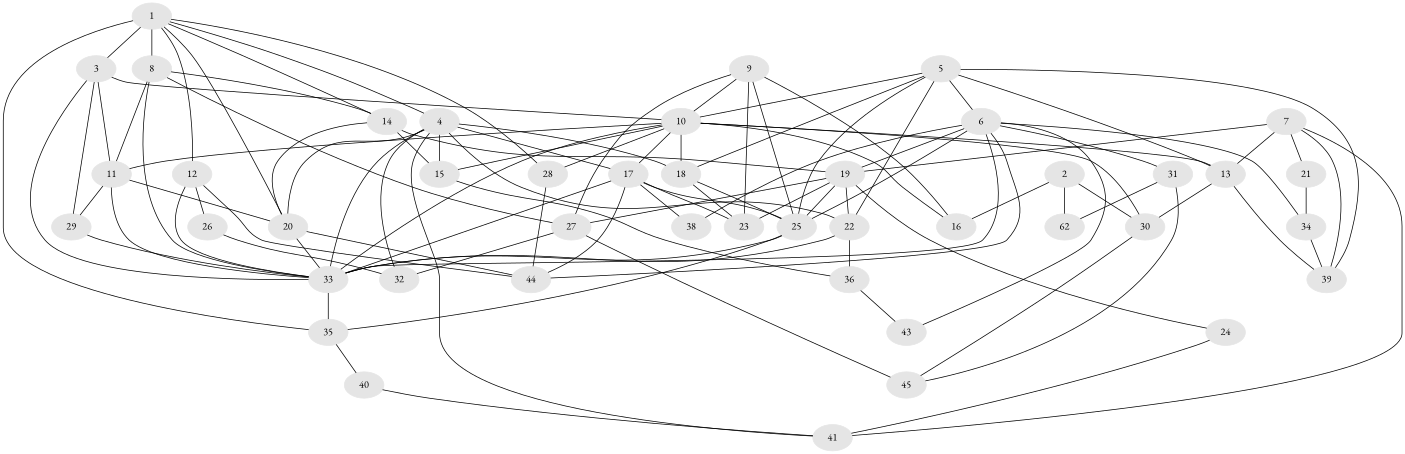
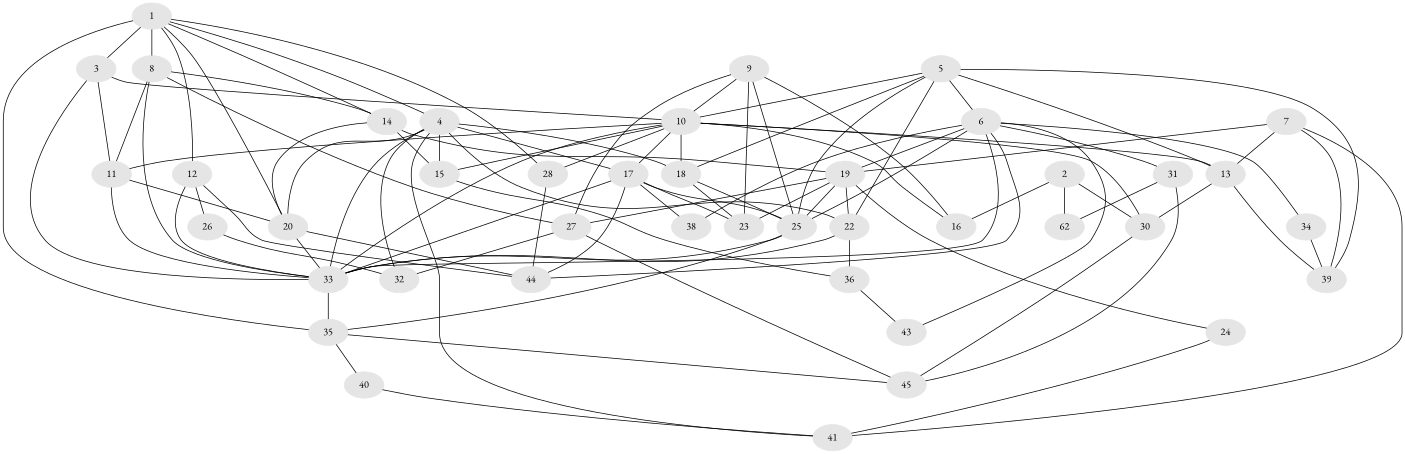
  graph {
    fontname="EB Garamond"
    node [color=gray90 fontname="EB Garamond" style=filled]
    edge [fontname="EB Garamond" weight=1.0]
    1
    3
    4
    8
    12
    14
    20
    28
    35
    10
    11
-   29
    33
    15
    17
    18
    22
    32
    41
    27
    44
    26
    19
    45
    40
    2
    16
    30
    n29 [label=62]
    13
    36
    25
    38
    23
    5
    6
    39
    31
    34
    43
    24
    7
-   21
    9
    1 -- 3
    1 -- 4
    1 -- 8 [weight=2.0]
    1 -- 12
    1 -- 14
    1 -- 20
    1 -- 28
    1 -- 35 [weight=3.0]
    3 -- 10
    3 -- 11
-   3 -- 29
    3 -- 33
    4 -- 20
    4 -- 33 [weight=3.0]
    4 -- 15 [weight=3.0]
    4 -- 17
    4 -- 18
    4 -- 22
    4 -- 32
    4 -- 41
    8 -- 14
    8 -- 11 [weight=2.0]
    8 -- 33
    8 -- 27
    12 -- 33
    12 -- 44
    12 -- 26
    14 -- 20
    14 -- 15
    14 -- 19
    20 -- 33
    20 -- 44
    28 -- 44
+   35 -- 45
    35 -- 40
    10 -- 28
    10 -- 11 [weight=2.0]
    10 -- 33
    10 -- 15
    10 -- 17
    10 -- 18 [weight=2.0]
    10 -- 16
    10 -- 30
    10 -- 13
    11 -- 20
-   11 -- 29
    11 -- 33
-   29 -- 33
    33 -- 35 [weight=2.0]
    15 -- 36
    17 -- 33 [weight=3.0]
    17 -- 44
    17 -- 25
    17 -- 38
    17 -- 23
    18 -- 25
    18 -- 23
    22 -- 33
    22 -- 36
    27 -- 32
    27 -- 45
    26 -- 32
    19 -- 22
    19 -- 27
    19 -- 25
    19 -- 23 [weight=2.0]
    19 -- 24
    40 -- 41
    2 -- 16
    2 -- 30
    2 -- n29
    30 -- 45
    13 -- 30
    13 -- 39
    36 -- 43
    25 -- 35
    25 -- 33
    5 -- 10 [weight=2.0]
    5 -- 18
    5 -- 22
    5 -- 13
    5 -- 25
    5 -- 6 [weight=2.0]
    5 -- 39
    6 -- 33
    6 -- 44
    6 -- 19
    6 -- 25 [weight=2.0]
    6 -- 38 [weight=3.0]
    6 -- 31
    6 -- 34
    6 -- 43
    31 -- 45
    31 -- n29
    34 -- 39
    24 -- 41
    7 -- 41
    7 -- 19 [weight=2.0]
    7 -- 13
    7 -- 39
-   7 -- 21
-   21 -- 34
    9 -- 10
    9 -- 27
    9 -- 16
    9 -- 25
    9 -- 23
  }
